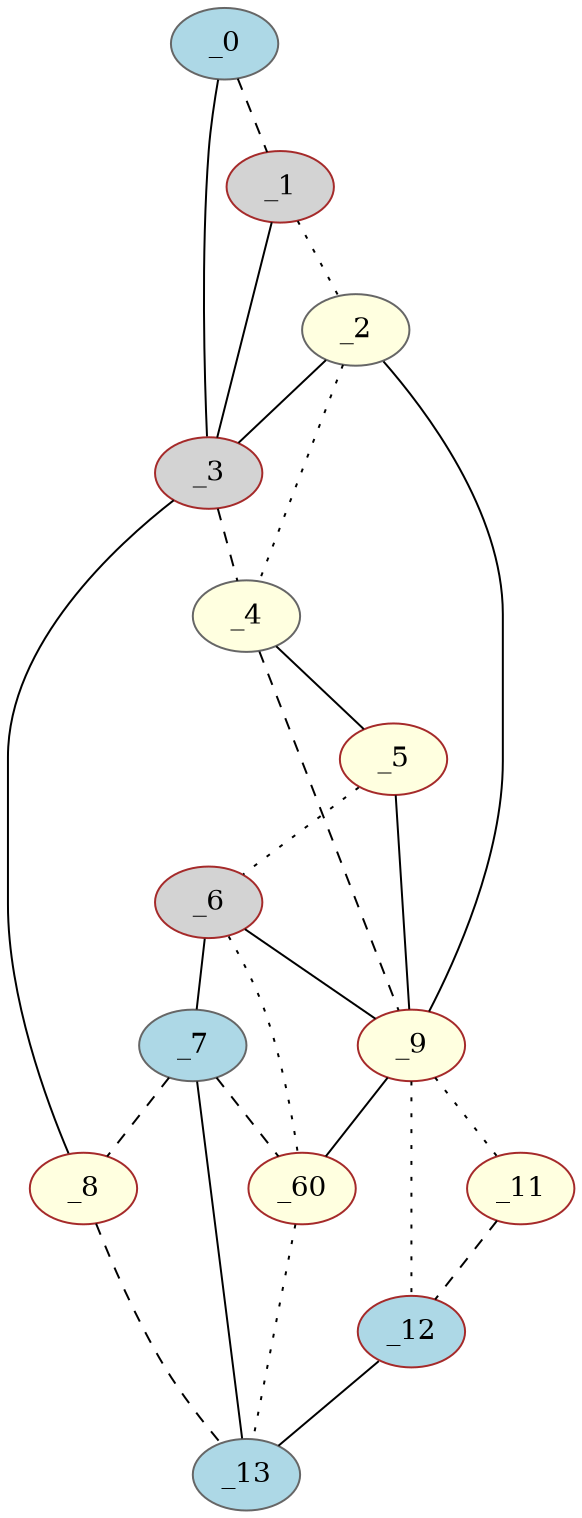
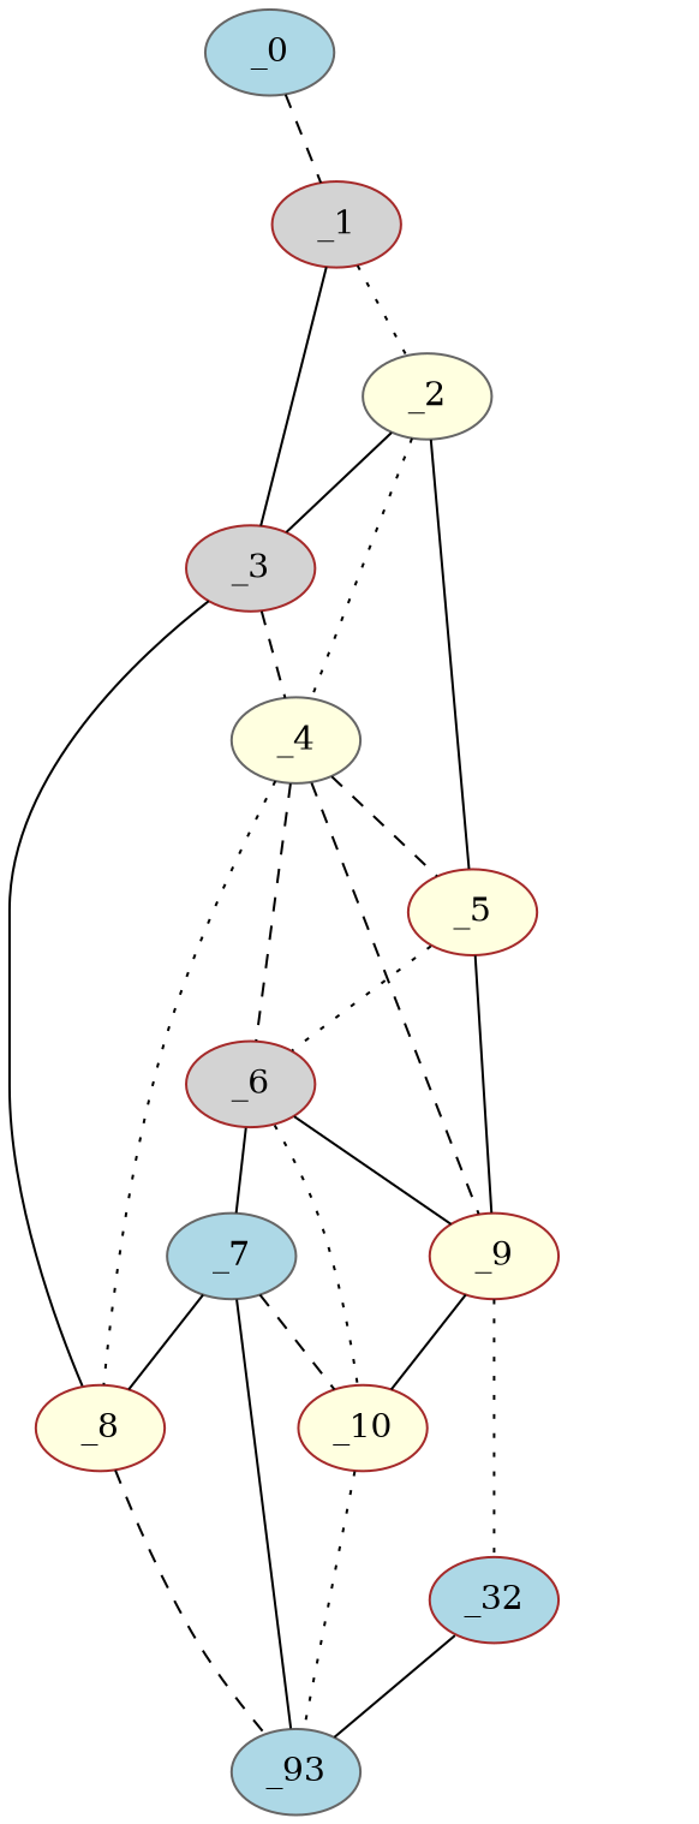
  graph {
    node [color=brown fillcolor=lightyellow style=filled x=125 y=50]
    edge [style=solid valence=1]
    _0 [color=gray40 fillcolor=lightblue x=4 y=85]
    _1 [fillcolor=lightgrey x=5 y=64]
    _3 [fillcolor=lightgrey x=13 y=90]
    _2 [color=gray40 x=13]
    _4 [color=gray40 x=81 y=56]
    _8 [x=94 y=91]
    _5 [x=88 y=33]
    _6 [fillcolor=lightgrey x=93 y=52]
    _9 [x=116 y=42]
-   _13 [color=gray40 fillcolor=lightblue y=79]
+   _13 [color=gray40 fillcolor=lightblue y=79 label=_93]
    _7 [color=gray40 fillcolor=lightblue x=93 y=75]
-   _10 [x=122 y=65 label=_60]
-   _11
-   _12 [fillcolor=lightblue y=58]
+   _10 [x=122 y=65]
+   _12 [fillcolor=lightblue y=58 label=_32]
    _0 -- _1 [style=dashed]
-   _0 -- _3
    _1 -- _3 [valence=2]
    _1 -- _2 [style=dotted]
    _3 -- _4 [style=dashed valence=2]
    _3 -- _8
    _2 -- _3 [valence=2]
    _2 -- _4 [style=dotted]
-   _2 -- _9
-   _4 -- _5 [valence=2]
+   _2 -- _5
+   _4 -- _8 [style=dotted valence=2]
+   _4 -- _5 [style=dashed valence=2]
+   _4 -- _6 [style=dashed]
    _4 -- _9 [style=dashed valence=2]
    _8 -- _13 [style=dashed]
    _5 -- _6 [style=dotted valence=2]
    _5 -- _9
    _6 -- _9 [valence=2]
    _6 -- _7 [valence=2]
    _6 -- _10 [style=dotted valence=2]
    _9 -- _10
-   _9 -- _11 [style=dotted]
    _9 -- _12 [style=dotted]
-   _7 -- _8 [style=dashed valence=2]
+   _7 -- _8 [valence=2]
    _7 -- _13 [valence=2]
    _7 -- _10 [style=dashed]
    _10 -- _13 [style=dotted]
-   _11 -- _12 [style=dashed]
    _12 -- _13
  }
